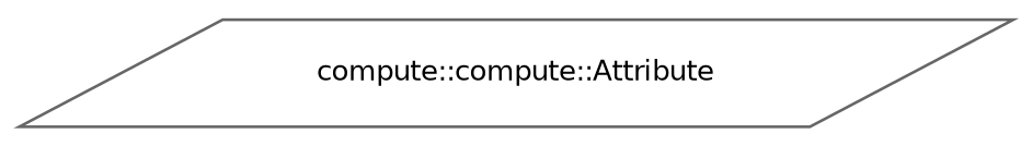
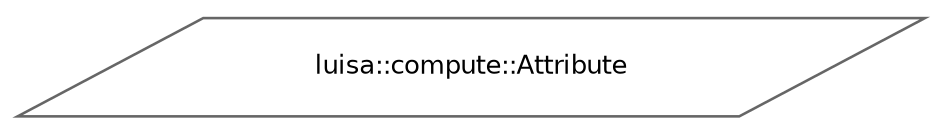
  digraph {
    rankdir=TB
-   n1 [color=grey40 fillcolor=white fontname=Helvetica fontsize=10 height=0.2 label="compute::compute::Attribute" shape=parallelogram style=filled width=0.4]
+   n1 [color=grey40 fillcolor=white fontname=Helvetica fontsize=10 height=0.2 label="luisa::compute::Attribute" shape=parallelogram style=filled width=0.4]
  }
